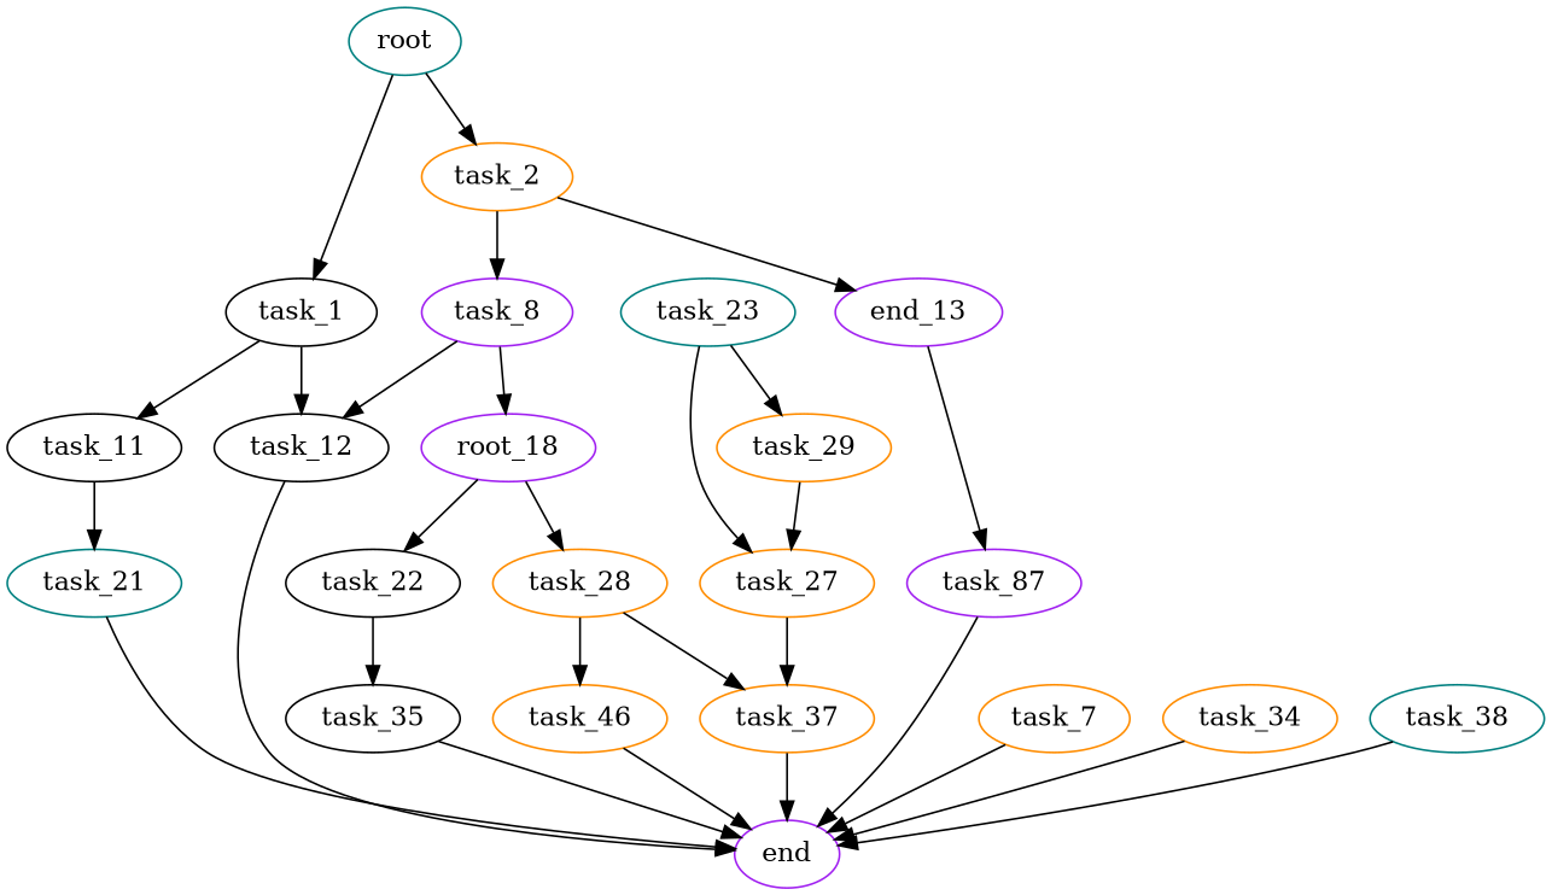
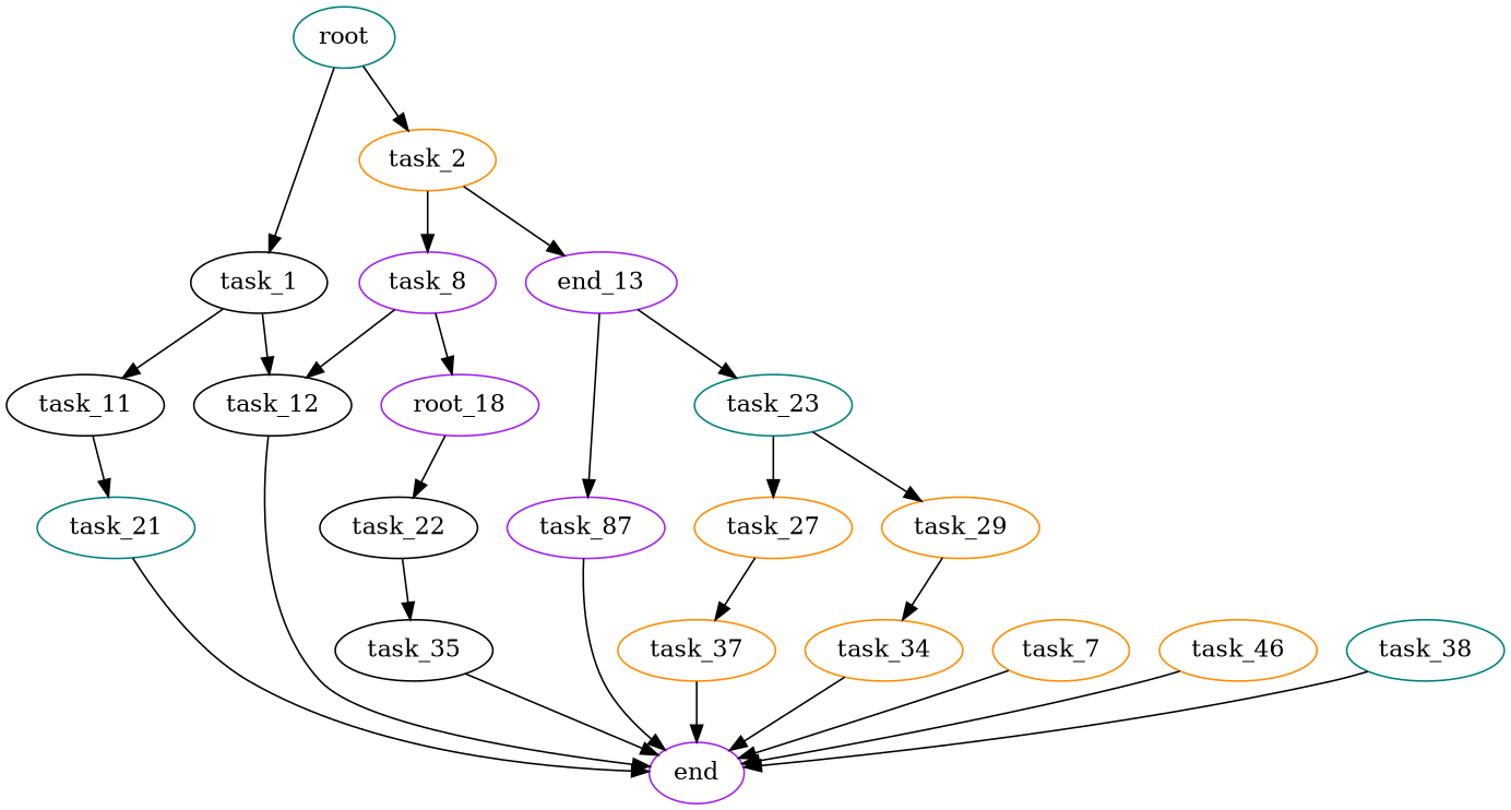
  digraph {
    node [color=darkorange]
    root [color=teal]
    task_1 [color=black]
    task_2
    task_11 [color=black]
    task_12 [color=black]
    task_8 [color=purple]
    n7 [color=purple label=end_13]
    end [color=purple]
    task_7
    task_21 [color=teal]
    n11 [color=purple label=root_18]
    n12 [color=purple label=task_87]
    task_23 [color=teal]
    task_22 [color=black]
-   task_28
    task_27
    task_29
    task_35 [color=black]
    n19 [label=task_46]
    task_37
    task_34
    task_38 [color=teal]
    root -> task_1
    root -> task_2
    task_1 -> task_11
    task_1 -> task_12
    task_2 -> task_8
    task_2 -> n7
    task_11 -> task_21
    task_12 -> end
    task_8 -> task_12
    task_8 -> n11
    n7 -> n12
+   n7 -> task_23
    task_7 -> end
    task_21 -> end
    n11 -> task_22
-   n11 -> task_28
    n12 -> end
    task_23 -> task_27
    task_23 -> task_29
    task_22 -> task_35
-   task_28 -> n19
-   task_28 -> task_37
    task_27 -> task_37
-   task_29 -> task_27
+   task_29 -> task_34
    task_35 -> end
    n19 -> end
    task_37 -> end
    task_34 -> end
    task_38 -> end
  }
